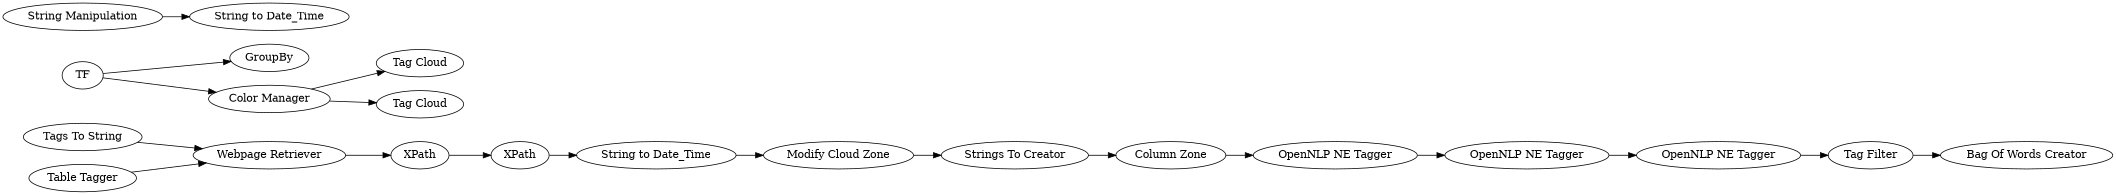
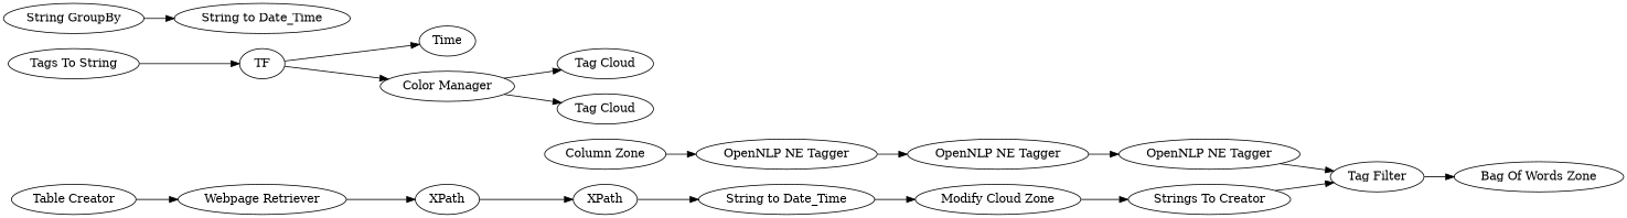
  digraph {
    rankdir=LR
    n1 [label="Webpage Retriever"]
    n2 [label=XPath]
    n3 [label=XPath]
    n4 [label="String to Date_Time"]
    n5 [label=TF]
-   n6 [label=GroupBy]
+   n6 [label=Time]
    n7 [label="Color Manager"]
    n8 [label="Tag Cloud"]
    n9 [label="Tag Cloud"]
    n10 [label="Modify Cloud Zone"]
    n11 [label="Strings To Creator"]
    n12 [label="Column Zone"]
    n13 [label="OpenNLP NE Tagger"]
    n14 [label="OpenNLP NE Tagger"]
    n15 [label="OpenNLP NE Tagger"]
-   n16 [label="Bag Of Words Creator"]
+   n16 [label="Bag Of Words Zone"]
    n17 [label="Tags To String"]
    n18 [label="Tag Filter"]
-   n19 [label="String Manipulation"]
+   n19 [label="String GroupBy"]
    n20 [label="String to Date_Time"]
-   n21 [label="Table Tagger"]
+   n21 [label="Table Creator"]
    n1 -> n2
    n2 -> n3
    n3 -> n4
    n4 -> n10
    n5 -> n6
    n5 -> n7
    n7 -> n8
    n7 -> n9
    n10 -> n11
-   n11 -> n12
+   n11 -> n18
    n12 -> n13
    n13 -> n14
    n14 -> n15
    n15 -> n18
-   n17 -> n1
+   n17 -> n5
    n18 -> n16
    n19 -> n20
    n21 -> n1
  }
